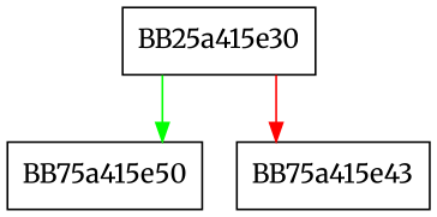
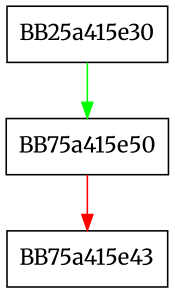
  digraph {
    fontname=Merriweather
    splines=ortho
    node [fontname=Merriweather shape=box]
    edge [fontname=Merriweather]
    n1 [label=BB25a415e30]
    BB75a415e50
    BB75a415e43
    n1 -> BB75a415e50 [color=green]
-   n1 -> BB75a415e43 [color=red]
+   BB75a415e50 -> BB75a415e43 [color=red]
  }
